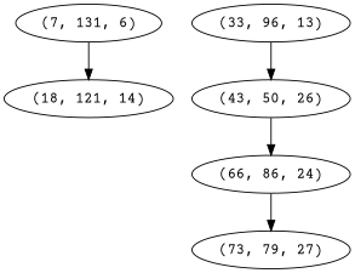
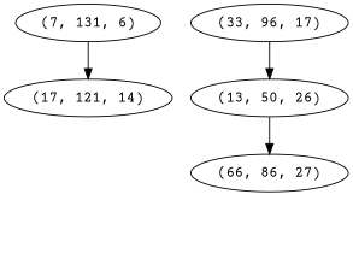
  digraph {
    fontname="Courier Prime"
    node [fontname="Courier Prime"]
    edge [fontname="Courier Prime"]
    "(7, 131, 6)"
-   "(17, 121, 14)" [label="(18, 121, 14)"]
-   "(33, 96, 17)" [label="(33, 96, 13)"]
-   "(43, 50, 26)"
-   "(66, 86, 24)"
-   "(73, 79, 27)"
+   "(17, 121, 14)"
+   "(33, 96, 17)"
+   "(43, 50, 26)" [label="(13, 50, 26)"]
+   "(66, 86, 24)" [label="(66, 86, 27)"]
    "(7, 131, 6)" -> "(17, 121, 14)"
    "(33, 96, 17)" -> "(43, 50, 26)"
    "(43, 50, 26)" -> "(66, 86, 24)"
-   "(66, 86, 24)" -> "(73, 79, 27)"
  }
